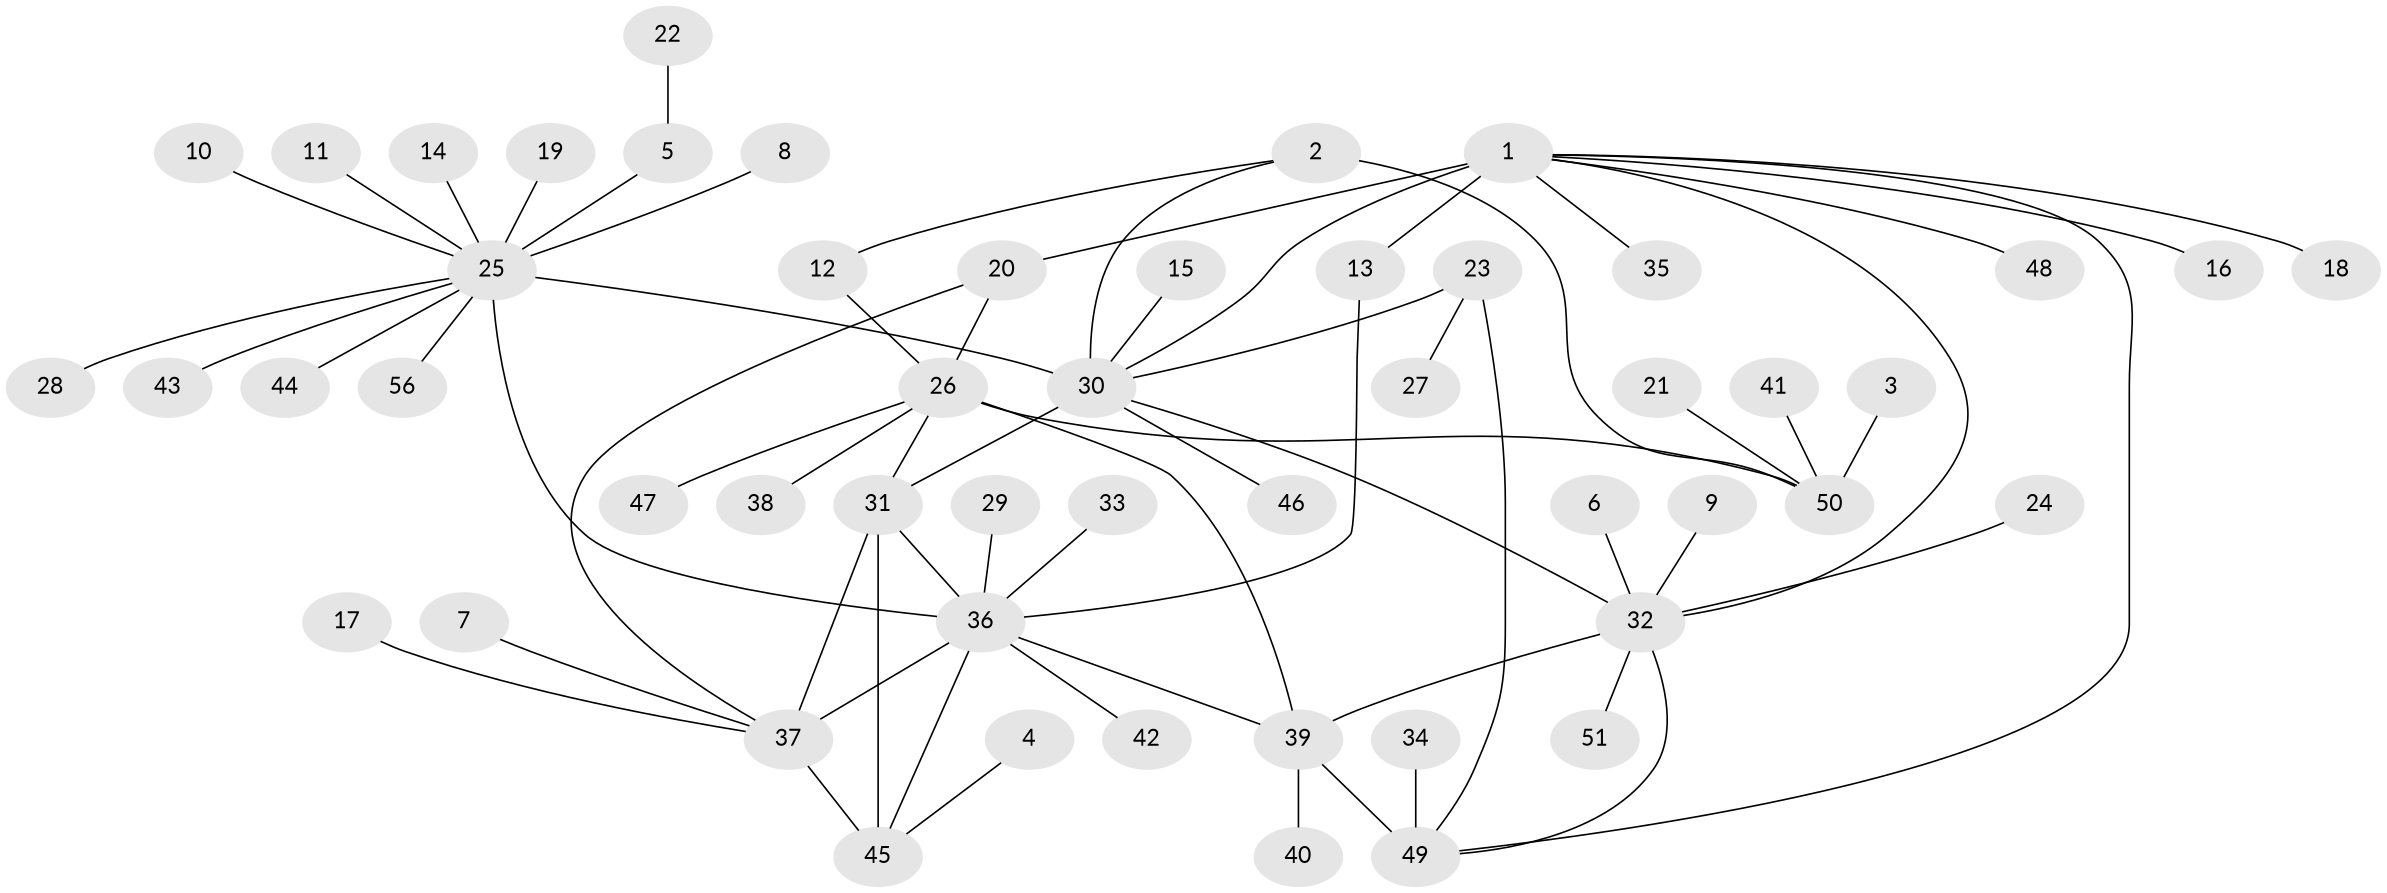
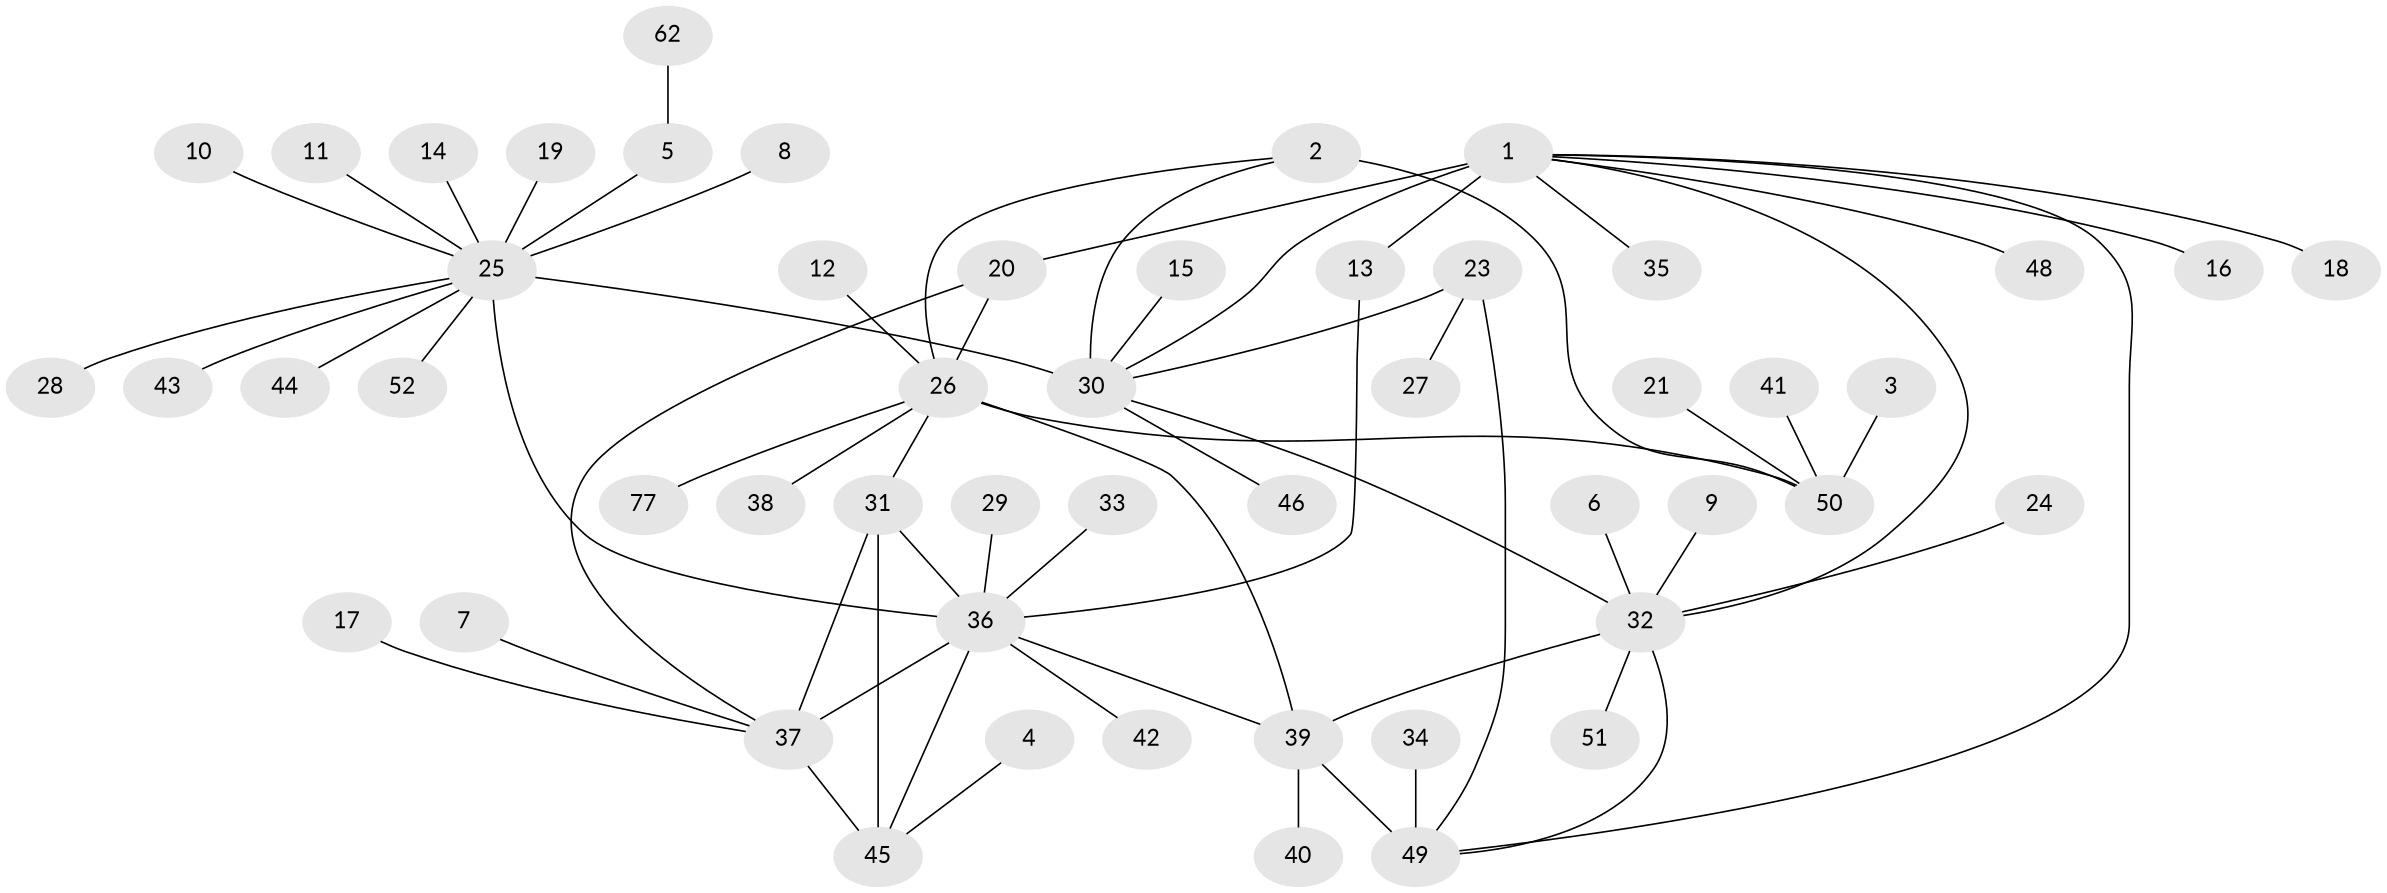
  graph {
    fontname=Lato
    node [color=gray90 fontname=Lato style=filled]
    edge [fontname=Lato weight=1.0]
    1
    13
    16
    18
    20
    30
    32
    35
    48
    49
    36
    26
    37
    23
    27
    31
    46
    39
    51
    2
    50
    38
-   47
+   47 [label=77]
    3
    4
    45
    5
    25
    28
    43
    44
-   52 [label=56]
+   52
    6
    7
    8
    9
    10
    11
    12
    42
    14
    15
    17
    19
    21
-   22
+   22 [label=62]
    24
    40
    29
    33
    34
    41
    1 -- 13
    1 -- 16
    1 -- 18
    1 -- 20 [weight=4.0]
    1 -- 30
    1 -- 32
    1 -- 35
    1 -- 48
    1 -- 49
    13 -- 36
    20 -- 26
    20 -- 37 [weight=2.0]
    30 -- 32
-   30 -- 31
    30 -- 46
    32 -- 49 [weight=2.0]
    32 -- 39 [weight=2.0]
    32 -- 51
    36 -- 37 [weight=2.0]
    36 -- 39
    36 -- 45
    36 -- 42
    26 -- 31
    26 -- 39
    26 -- 50 [weight=3.0]
    26 -- 38
    26 -- 47
    37 -- 45 [weight=2.0]
    23 -- 30
    23 -- 49
    23 -- 27
    31 -- 36
    31 -- 37 [weight=2.0]
    31 -- 45
    39 -- 49 [weight=4.0]
    39 -- 40
    2 -- 30
-   2 -- 12
+   2 -- 26
    2 -- 50 [weight=3.0]
    3 -- 50
    4 -- 45
    5 -- 25
    25 -- 30 [weight=4.0]
    25 -- 36
    25 -- 28
    25 -- 43
    25 -- 44
    25 -- 52
    6 -- 32
    7 -- 37
    8 -- 25
    9 -- 32
    10 -- 25
    11 -- 25
    12 -- 26
    14 -- 25
    15 -- 30
    17 -- 37
    19 -- 25
    21 -- 50
    22 -- 5
    24 -- 32
    29 -- 36
    33 -- 36
    34 -- 49
    41 -- 50
  }
